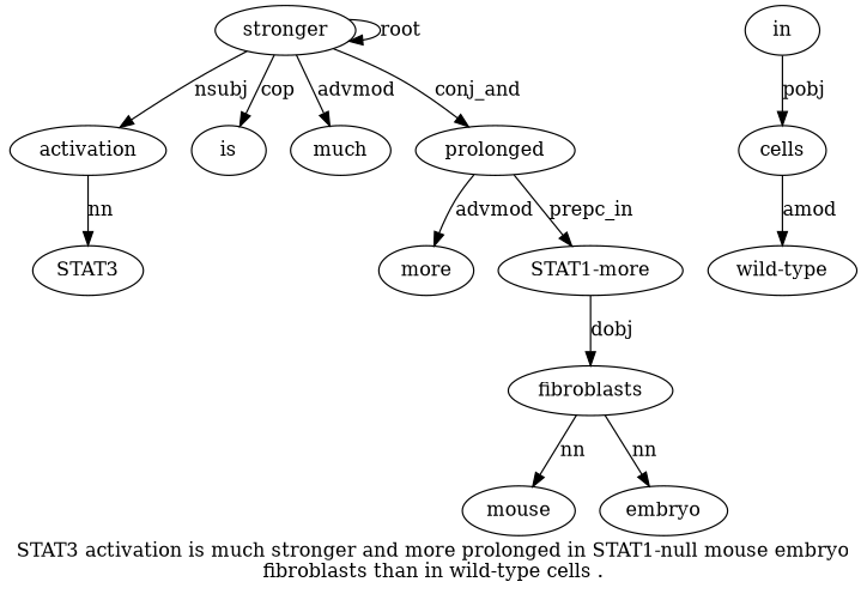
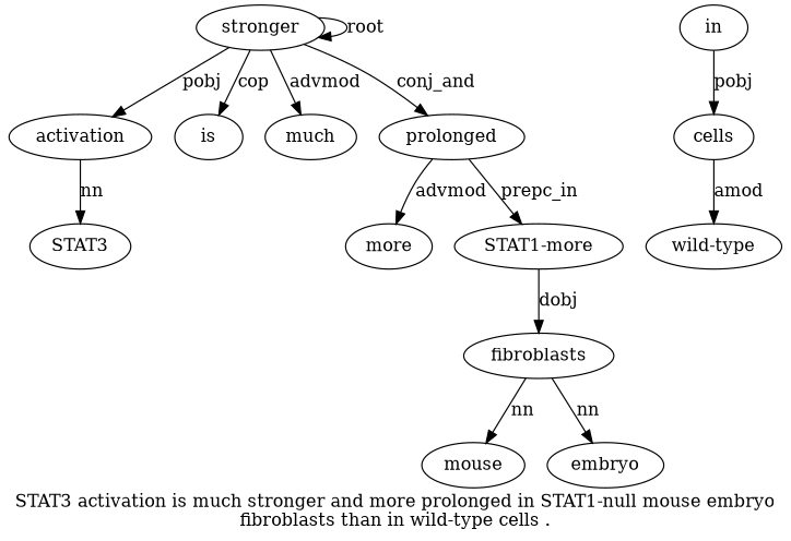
  digraph {
    label="STAT3 activation is much stronger and more prolonged in STAT1-null mouse embryo\nfibroblasts than in wild-type cells ."
    node [fillcolor=white style=filled]
    n1 [label=activation]
    n2 [label=STAT3]
    n3 [label=stronger]
    n4 [label=is]
    n5 [label=much]
    n6 [label=prolonged]
    n7 [label=more]
    n8 [label="STAT1-more"]
    n9 [label=fibroblasts]
    n10 [label=mouse]
    n11 [label=embryo]
    n12 [label=in]
    n13 [label=cells]
    n14 [label="wild-type"]
    n1 -> n2 [label=nn]
-   n3 -> n1 [label=nsubj]
+   n3 -> n1 [label=pobj]
    n3 -> n3 [label=root]
    n3 -> n4 [label=cop]
    n3 -> n5 [label=advmod]
    n3 -> n6 [label=conj_and]
    n6 -> n7 [label=advmod]
    n6 -> n8 [label=prepc_in]
    n8 -> n9 [label=dobj]
    n9 -> n10 [label=nn]
    n9 -> n11 [label=nn]
    n12 -> n13 [label=pobj]
    n13 -> n14 [label=amod]
  }
